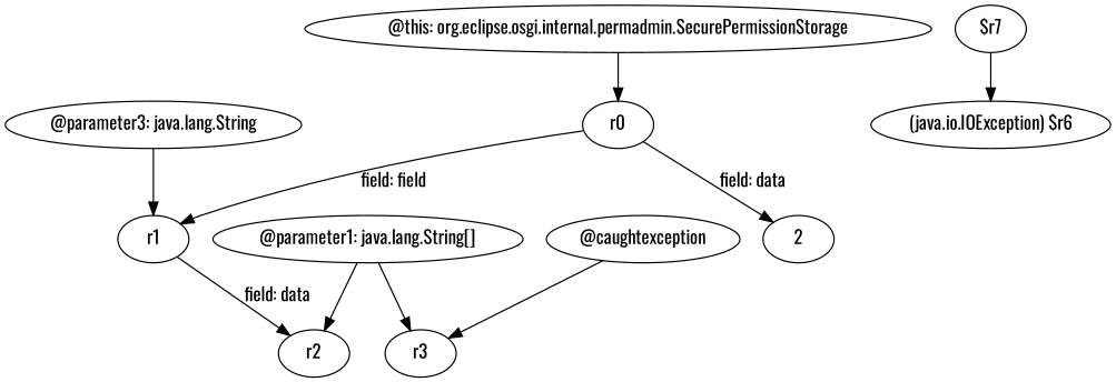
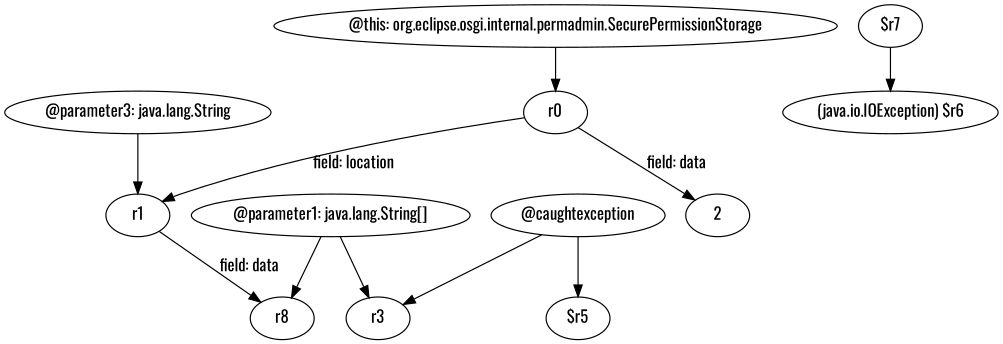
  digraph {
    fontname=Oswald
    node [fontname=Oswald]
    edge [fontname=Oswald]
    n1 [label=r0]
    n2 [label=r1]
    n3 [label=2]
-   n4 [label=r2]
+   n4 [label=r8]
    n5 [label="(java.io.IOException) $r6"]
    n6 [label="$r7"]
    n7 [label="@caughtexception"]
+   n8 [label="$r5"]
    n9 [label=r3]
    n10 [label="@this: org.eclipse.osgi.internal.permadmin.SecurePermissionStorage"]
    n11 [label="@parameter3: java.lang.String"]
    n12 [label="@parameter1: java.lang.String[]"]
-   n1 -> n2 [label="field: field"]
+   n1 -> n2 [label="field: location"]
    n1 -> n3 [label="field: data"]
    n2 -> n4 [label="field: data"]
    n6 -> n5
+   n7 -> n8
    n7 -> n9
    n10 -> n1
    n11 -> n2
    n12 -> n4
    n12 -> n9
  }
